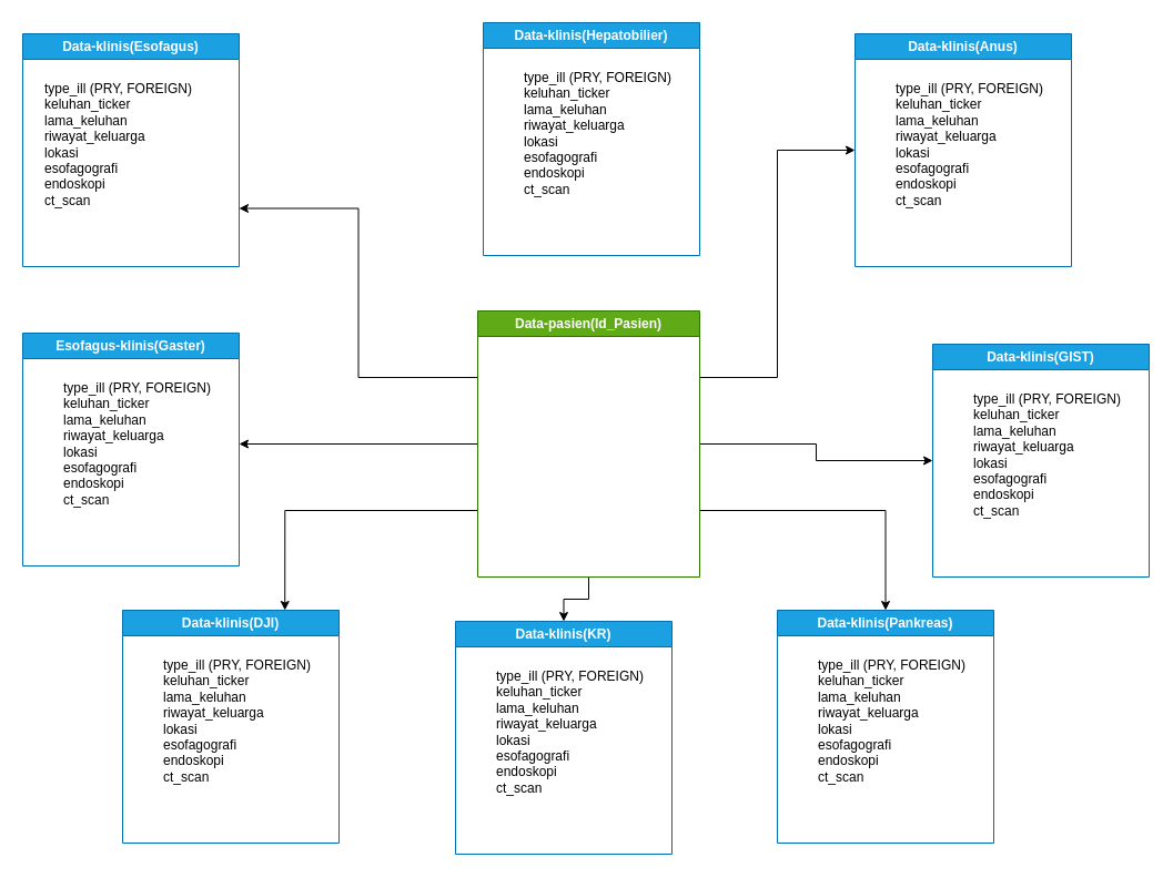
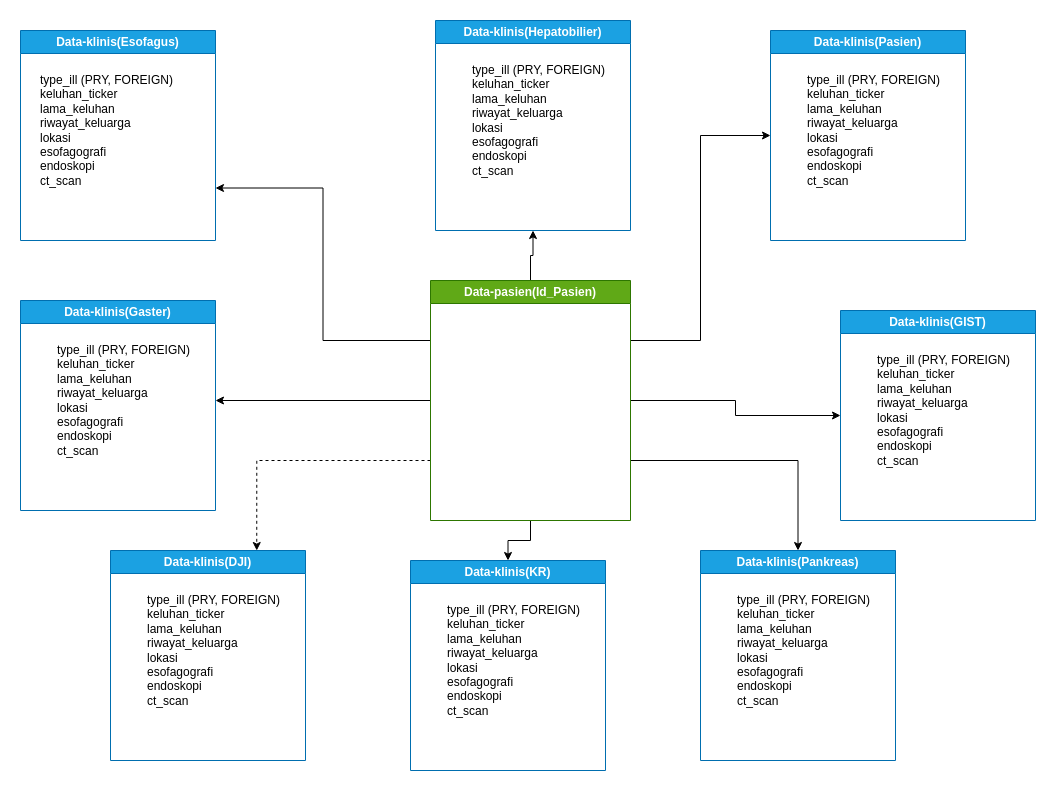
  <mxCell id="0" />
  <mxCell id="1" parent="0" />
  <mxCell id="2" style="edgeStyle=orthogonalEdgeStyle;rounded=0;orthogonalLoop=1;jettySize=auto;html=1;exitX=0;exitY=0.5;exitDx=0;exitDy=0;" edge="1" parent="1" source="10" target="14"><mxGeometry relative="1" as="geometry" /></mxCell>
  <mxCell id="3" style="edgeStyle=orthogonalEdgeStyle;rounded=0;orthogonalLoop=1;jettySize=auto;html=1;exitX=1;exitY=0.5;exitDx=0;exitDy=0;entryX=0;entryY=0.5;entryDx=0;entryDy=0;" edge="1" parent="1" source="10" target="25"><mxGeometry relative="1" as="geometry" /></mxCell>
  <mxCell id="4" style="edgeStyle=orthogonalEdgeStyle;rounded=0;orthogonalLoop=1;jettySize=auto;html=1;exitX=0.5;exitY=1;exitDx=0;exitDy=0;entryX=0.5;entryY=0;entryDx=0;entryDy=0;" edge="1" parent="1" source="10" target="17"><mxGeometry relative="1" as="geometry" /></mxCell>
  <mxCell id="5" style="edgeStyle=orthogonalEdgeStyle;rounded=0;orthogonalLoop=1;jettySize=auto;html=1;exitX=1;exitY=0.75;exitDx=0;exitDy=0;entryX=0.5;entryY=0;entryDx=0;entryDy=0;" edge="1" parent="1" source="10" target="23"><mxGeometry relative="1" as="geometry" /></mxCell>
- <mxCell id="6" style="edgeStyle=orthogonalEdgeStyle;rounded=0;orthogonalLoop=1;jettySize=auto;html=1;exitX=0;exitY=0.75;exitDx=0;exitDy=0;entryX=0.75;entryY=0;entryDx=0;entryDy=0;" edge="1" parent="1" source="10" target="15"><mxGeometry relative="1" as="geometry" /></mxCell>
+ <mxCell id="6" style="edgeStyle=orthogonalEdgeStyle;rounded=0;orthogonalLoop=1;jettySize=auto;html=1;exitX=0;exitY=0.75;exitDx=0;exitDy=0;entryX=0.75;entryY=0;entryDx=0;entryDy=0;dashed=1;" edge="1" parent="1" source="10" target="15"><mxGeometry relative="1" as="geometry" /></mxCell>
  <mxCell id="7" style="edgeStyle=orthogonalEdgeStyle;rounded=0;orthogonalLoop=1;jettySize=auto;html=1;exitX=1;exitY=0.25;exitDx=0;exitDy=0;entryX=0;entryY=0.5;entryDx=0;entryDy=0;" edge="1" parent="1" source="10" target="19"><mxGeometry relative="1" as="geometry" /></mxCell>
+ <mxCell id="8" style="edgeStyle=orthogonalEdgeStyle;rounded=0;orthogonalLoop=1;jettySize=auto;html=1;exitX=0.5;exitY=0;exitDx=0;exitDy=0;entryX=0.5;entryY=1;entryDx=0;entryDy=0;" edge="1" parent="1" source="10" target="21"><mxGeometry relative="1" as="geometry" /></mxCell>
  <mxCell id="9" style="edgeStyle=orthogonalEdgeStyle;rounded=0;orthogonalLoop=1;jettySize=auto;html=1;exitX=0;exitY=0.25;exitDx=0;exitDy=0;entryX=1;entryY=0.75;entryDx=0;entryDy=0;" edge="1" parent="1" source="10" target="11"><mxGeometry relative="1" as="geometry" /></mxCell>
  <mxCell id="10" value="Data-pasien(Id_Pasien)" style="swimlane;whiteSpace=wrap;html=1;fillColor=#60a917;fontColor=#ffffff;strokeColor=#2D7600;" vertex="1" parent="1"><mxGeometry x="430" y="280" width="200" height="240" as="geometry" /></mxCell>
  <mxCell id="11" value="Data-klinis(Esofagus)" style="swimlane;whiteSpace=wrap;html=1;fillColor=#1ba1e2;fontColor=#ffffff;strokeColor=#006EAF;" vertex="1" parent="1"><mxGeometry x="20" y="30" width="195" height="210" as="geometry" /></mxCell>
  <mxCell id="12" value="type_ill (PRY, FOREIGN)&lt;br&gt;keluhan_ticker&lt;br&gt;lama_keluhan&lt;br&gt;riwayat_keluarga&lt;br&gt;lokasi&lt;br&gt;esofagografi&lt;br&gt;endoskopi&lt;br&gt;ct_scan" style="text;html=1;align=left;verticalAlign=middle;resizable=0;points=[];autosize=1;strokeColor=none;fillColor=none;" vertex="1" parent="11"><mxGeometry x="17.5" y="35" width="160" height="130" as="geometry" /></mxCell>
- <mxCell id="13" value="Esofagus-klinis(Gaster)" style="swimlane;whiteSpace=wrap;html=1;fillColor=#1ba1e2;fontColor=#ffffff;strokeColor=#006EAF;" vertex="1" parent="1"><mxGeometry x="20" y="300" width="195" height="210" as="geometry" /></mxCell>
+ <mxCell id="13" value="Data-klinis(Gaster)" style="swimlane;whiteSpace=wrap;html=1;fillColor=#1ba1e2;fontColor=#ffffff;strokeColor=#006EAF;" vertex="1" parent="1"><mxGeometry x="20" y="300" width="195" height="210" as="geometry" /></mxCell>
  <mxCell id="14" value="type_ill (PRY, FOREIGN)&lt;br&gt;keluhan_ticker&lt;br&gt;lama_keluhan&lt;br&gt;riwayat_keluarga&lt;br&gt;lokasi&lt;br&gt;esofagografi&lt;br&gt;endoskopi&lt;br&gt;ct_scan" style="text;html=1;align=left;verticalAlign=middle;resizable=0;points=[];autosize=1;strokeColor=none;fillColor=none;" vertex="1" parent="13"><mxGeometry x="35" y="35" width="160" height="130" as="geometry" /></mxCell>
  <mxCell id="15" value="Data-klinis(DJI)" style="swimlane;whiteSpace=wrap;html=1;fillColor=#1ba1e2;fontColor=#ffffff;strokeColor=#006EAF;" vertex="1" parent="1"><mxGeometry x="110" y="550" width="195" height="210" as="geometry" /></mxCell>
  <mxCell id="16" value="type_ill (PRY, FOREIGN)&lt;br&gt;keluhan_ticker&lt;br&gt;lama_keluhan&lt;br&gt;riwayat_keluarga&lt;br&gt;lokasi&lt;br&gt;esofagografi&lt;br&gt;endoskopi&lt;br&gt;ct_scan" style="text;html=1;align=left;verticalAlign=middle;resizable=0;points=[];autosize=1;strokeColor=none;fillColor=none;" vertex="1" parent="15"><mxGeometry x="35" y="35" width="160" height="130" as="geometry" /></mxCell>
  <mxCell id="17" value="Data-klinis(KR)" style="swimlane;whiteSpace=wrap;html=1;fillColor=#1ba1e2;fontColor=#ffffff;strokeColor=#006EAF;" vertex="1" parent="1"><mxGeometry x="410" y="560" width="195" height="210" as="geometry" /></mxCell>
  <mxCell id="18" value="type_ill (PRY, FOREIGN)&lt;br&gt;keluhan_ticker&lt;br&gt;lama_keluhan&lt;br&gt;riwayat_keluarga&lt;br&gt;lokasi&lt;br&gt;esofagografi&lt;br&gt;endoskopi&lt;br&gt;ct_scan" style="text;html=1;align=left;verticalAlign=middle;resizable=0;points=[];autosize=1;strokeColor=none;fillColor=none;" vertex="1" parent="17"><mxGeometry x="35" y="35" width="160" height="130" as="geometry" /></mxCell>
- <mxCell id="19" value="Data-klinis(Anus)" style="swimlane;whiteSpace=wrap;html=1;fillColor=#1ba1e2;fontColor=#ffffff;strokeColor=#006EAF;" vertex="1" parent="1"><mxGeometry x="770" y="30" width="195" height="210" as="geometry" /></mxCell>
+ <mxCell id="19" value="Data-klinis(Pasien)" style="swimlane;whiteSpace=wrap;html=1;fillColor=#1ba1e2;fontColor=#ffffff;strokeColor=#006EAF;" vertex="1" parent="1"><mxGeometry x="770" y="30" width="195" height="210" as="geometry" /></mxCell>
  <mxCell id="20" value="type_ill (PRY, FOREIGN)&lt;br&gt;keluhan_ticker&lt;br&gt;lama_keluhan&lt;br&gt;riwayat_keluarga&lt;br&gt;lokasi&lt;br&gt;esofagografi&lt;br&gt;endoskopi&lt;br&gt;ct_scan" style="text;html=1;align=left;verticalAlign=middle;resizable=0;points=[];autosize=1;strokeColor=none;fillColor=none;" vertex="1" parent="19"><mxGeometry x="35" y="35" width="160" height="130" as="geometry" /></mxCell>
  <mxCell id="21" value="Data-klinis(Hepatobilier)" style="swimlane;whiteSpace=wrap;html=1;fillColor=#1ba1e2;fontColor=#ffffff;strokeColor=#006EAF;" vertex="1" parent="1"><mxGeometry x="435" y="20" width="195" height="210" as="geometry" /></mxCell>
  <mxCell id="22" value="type_ill (PRY, FOREIGN)&lt;br&gt;keluhan_ticker&lt;br&gt;lama_keluhan&lt;br&gt;riwayat_keluarga&lt;br&gt;lokasi&lt;br&gt;esofagografi&lt;br&gt;endoskopi&lt;br&gt;ct_scan" style="text;html=1;align=left;verticalAlign=middle;resizable=0;points=[];autosize=1;strokeColor=none;fillColor=none;" vertex="1" parent="21"><mxGeometry x="35" y="35" width="160" height="130" as="geometry" /></mxCell>
  <mxCell id="23" value="Data-klinis(Pankreas)" style="swimlane;whiteSpace=wrap;html=1;fillColor=#1ba1e2;fontColor=#ffffff;strokeColor=#006EAF;" vertex="1" parent="1"><mxGeometry x="700" y="550" width="195" height="210" as="geometry" /></mxCell>
  <mxCell id="24" value="type_ill (PRY, FOREIGN)&lt;br&gt;keluhan_ticker&lt;br&gt;lama_keluhan&lt;br&gt;riwayat_keluarga&lt;br&gt;lokasi&lt;br&gt;esofagografi&lt;br&gt;endoskopi&lt;br&gt;ct_scan" style="text;html=1;align=left;verticalAlign=middle;resizable=0;points=[];autosize=1;strokeColor=none;fillColor=none;" vertex="1" parent="23"><mxGeometry x="35" y="35" width="160" height="130" as="geometry" /></mxCell>
  <mxCell id="25" value="Data-klinis(GIST)" style="swimlane;whiteSpace=wrap;html=1;fillColor=#1ba1e2;fontColor=#ffffff;strokeColor=#006EAF;" vertex="1" parent="1"><mxGeometry x="840" y="310" width="195" height="210" as="geometry" /></mxCell>
  <mxCell id="26" value="type_ill (PRY, FOREIGN)&lt;br&gt;keluhan_ticker&lt;br&gt;lama_keluhan&lt;br&gt;riwayat_keluarga&lt;br&gt;lokasi&lt;br&gt;esofagografi&lt;br&gt;endoskopi&lt;br&gt;ct_scan" style="text;html=1;align=left;verticalAlign=middle;resizable=0;points=[];autosize=1;strokeColor=none;fillColor=none;" vertex="1" parent="25"><mxGeometry x="35" y="35" width="160" height="130" as="geometry" /></mxCell>
